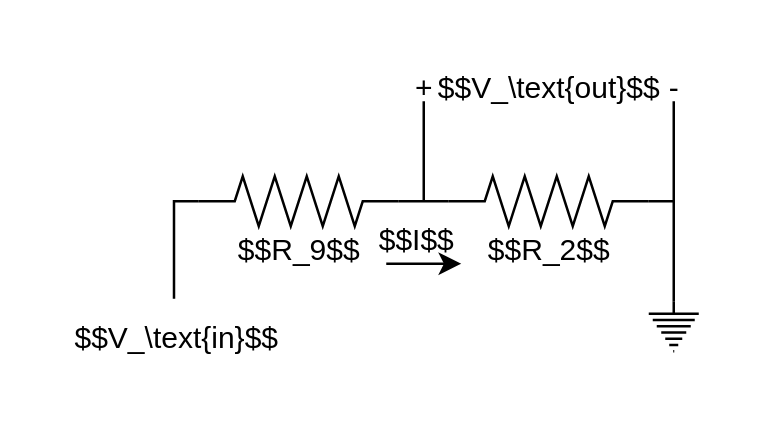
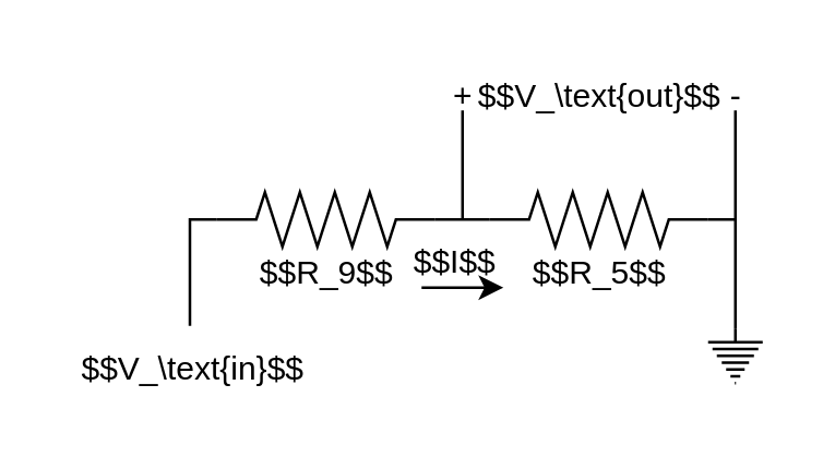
  <mxCell id="0" />
  <mxCell id="1" parent="0" />
  <mxCell id="2" style="edgeStyle=orthogonalEdgeStyle;rounded=0;orthogonalLoop=1;jettySize=auto;html=1;exitX=0;exitY=0.5;exitDx=0;exitDy=0;exitPerimeter=0;entryX=1;entryY=0.5;entryDx=0;entryDy=0;entryPerimeter=0;endArrow=none;endFill=0;" parent="1" source="4" target="5" edge="1"><mxGeometry relative="1" as="geometry" /></mxCell>
  <mxCell id="3" style="edgeStyle=orthogonalEdgeStyle;rounded=0;orthogonalLoop=1;jettySize=auto;html=1;exitX=1;exitY=0.5;exitDx=0;exitDy=0;exitPerimeter=0;entryX=0.491;entryY=-0.033;entryDx=0;entryDy=0;entryPerimeter=0;endArrow=none;endFill=0;" edge="1" parent="1" source="4" target="7"><mxGeometry relative="1" as="geometry"><Array as="points"><mxPoint x="69" y="80" /></Array></mxGeometry></mxCell>
  <mxCell id="4" value="" style="pointerEvents=1;verticalLabelPosition=bottom;shadow=0;dashed=0;align=center;html=1;verticalAlign=top;shape=mxgraph.electrical.resistors.resistor_2;direction=west;" parent="1" vertex="1"><mxGeometry x="79" y="70" width="80" height="20" as="geometry" /></mxCell>
  <mxCell id="5" value="" style="pointerEvents=1;verticalLabelPosition=bottom;shadow=0;dashed=0;align=center;html=1;verticalAlign=top;shape=mxgraph.electrical.resistors.resistor_2;direction=west;" parent="1" vertex="1"><mxGeometry x="179" y="70" width="80" height="20" as="geometry" /></mxCell>
  <mxCell id="6" style="edgeStyle=orthogonalEdgeStyle;rounded=0;orthogonalLoop=1;jettySize=auto;html=1;endArrow=none;endFill=0;entryX=0;entryY=0.5;entryDx=0;entryDy=0;entryPerimeter=0;exitX=0.5;exitY=0;exitDx=0;exitDy=0;exitPerimeter=0;" parent="1" source="11" target="5" edge="1"><mxGeometry relative="1" as="geometry"><mxPoint x="279" y="100" as="targetPoint" /><mxPoint x="269" y="139.97" as="sourcePoint" /><Array as="points"><mxPoint x="269" y="80" /></Array></mxGeometry></mxCell>
  <mxCell id="7" value="$$V_\text{in}$$" style="text;html=1;align=center;verticalAlign=middle;resizable=0;points=[];autosize=1;strokeColor=none;fillColor=none;" parent="1" vertex="1"><mxGeometry x="20" y="120" width="100" height="30" as="geometry" /></mxCell>
  <mxCell id="8" value="$$V_\text{out}$$" style="text;html=1;align=center;verticalAlign=middle;resizable=0;points=[];autosize=1;strokeColor=none;fillColor=none;" parent="1" vertex="1"><mxGeometry x="164" y="20" width="110" height="30" as="geometry" /></mxCell>
  <mxCell id="9" value="$$R_9$$" style="text;html=1;align=center;verticalAlign=middle;resizable=0;points=[];autosize=1;strokeColor=none;fillColor=none;" parent="1" vertex="1"><mxGeometry x="84" y="85" width="70" height="30" as="geometry" /></mxCell>
- <mxCell id="10" value="$$R_2$$" style="text;html=1;align=center;verticalAlign=middle;resizable=0;points=[];autosize=1;strokeColor=none;fillColor=none;" parent="1" vertex="1"><mxGeometry x="184" y="85" width="70" height="30" as="geometry" /></mxCell>
+ <mxCell id="10" value="$$R_5$$" style="text;html=1;align=center;verticalAlign=middle;resizable=0;points=[];autosize=1;strokeColor=none;fillColor=none;" parent="1" vertex="1"><mxGeometry x="184" y="85" width="70" height="30" as="geometry" /></mxCell>
  <mxCell id="11" value="" style="pointerEvents=1;verticalLabelPosition=bottom;shadow=0;dashed=0;align=center;html=1;verticalAlign=top;shape=mxgraph.electrical.signal_sources.protective_earth;" parent="1" vertex="1"><mxGeometry x="259" y="120" width="20" height="20" as="geometry" /></mxCell>
  <mxCell id="12" value="" style="endArrow=none;html=1;rounded=0;" parent="1" edge="1"><mxGeometry width="50" height="50" relative="1" as="geometry"><mxPoint x="269" y="40" as="sourcePoint" /><mxPoint x="269" y="80" as="targetPoint" /></mxGeometry></mxCell>
  <mxCell id="13" value="" style="endArrow=none;html=1;rounded=0;" parent="1" edge="1"><mxGeometry width="50" height="50" relative="1" as="geometry"><mxPoint x="169" y="80" as="sourcePoint" /><mxPoint x="169" y="40" as="targetPoint" /></mxGeometry></mxCell>
  <mxCell id="14" value="" style="endArrow=classic;html=1;rounded=0;" parent="1" edge="1"><mxGeometry width="50" height="50" relative="1" as="geometry"><mxPoint x="154" y="105" as="sourcePoint" /><mxPoint x="184" y="105" as="targetPoint" /></mxGeometry></mxCell>
  <mxCell id="15" value="$$I$$" style="text;html=1;align=center;verticalAlign=middle;resizable=0;points=[];autosize=1;strokeColor=none;fillColor=none;" parent="1" vertex="1"><mxGeometry x="141" y="81" width="50" height="30" as="geometry" /></mxCell>
  <mxCell id="16" value="+" style="text;html=1;align=center;verticalAlign=middle;resizable=0;points=[];autosize=1;strokeColor=none;fillColor=none;" vertex="1" parent="1"><mxGeometry x="154" y="20" width="30" height="30" as="geometry" /></mxCell>
  <mxCell id="17" value="-" style="text;html=1;align=center;verticalAlign=middle;resizable=0;points=[];autosize=1;strokeColor=none;fillColor=none;" vertex="1" parent="1"><mxGeometry x="254" y="20" width="30" height="30" as="geometry" /></mxCell>
